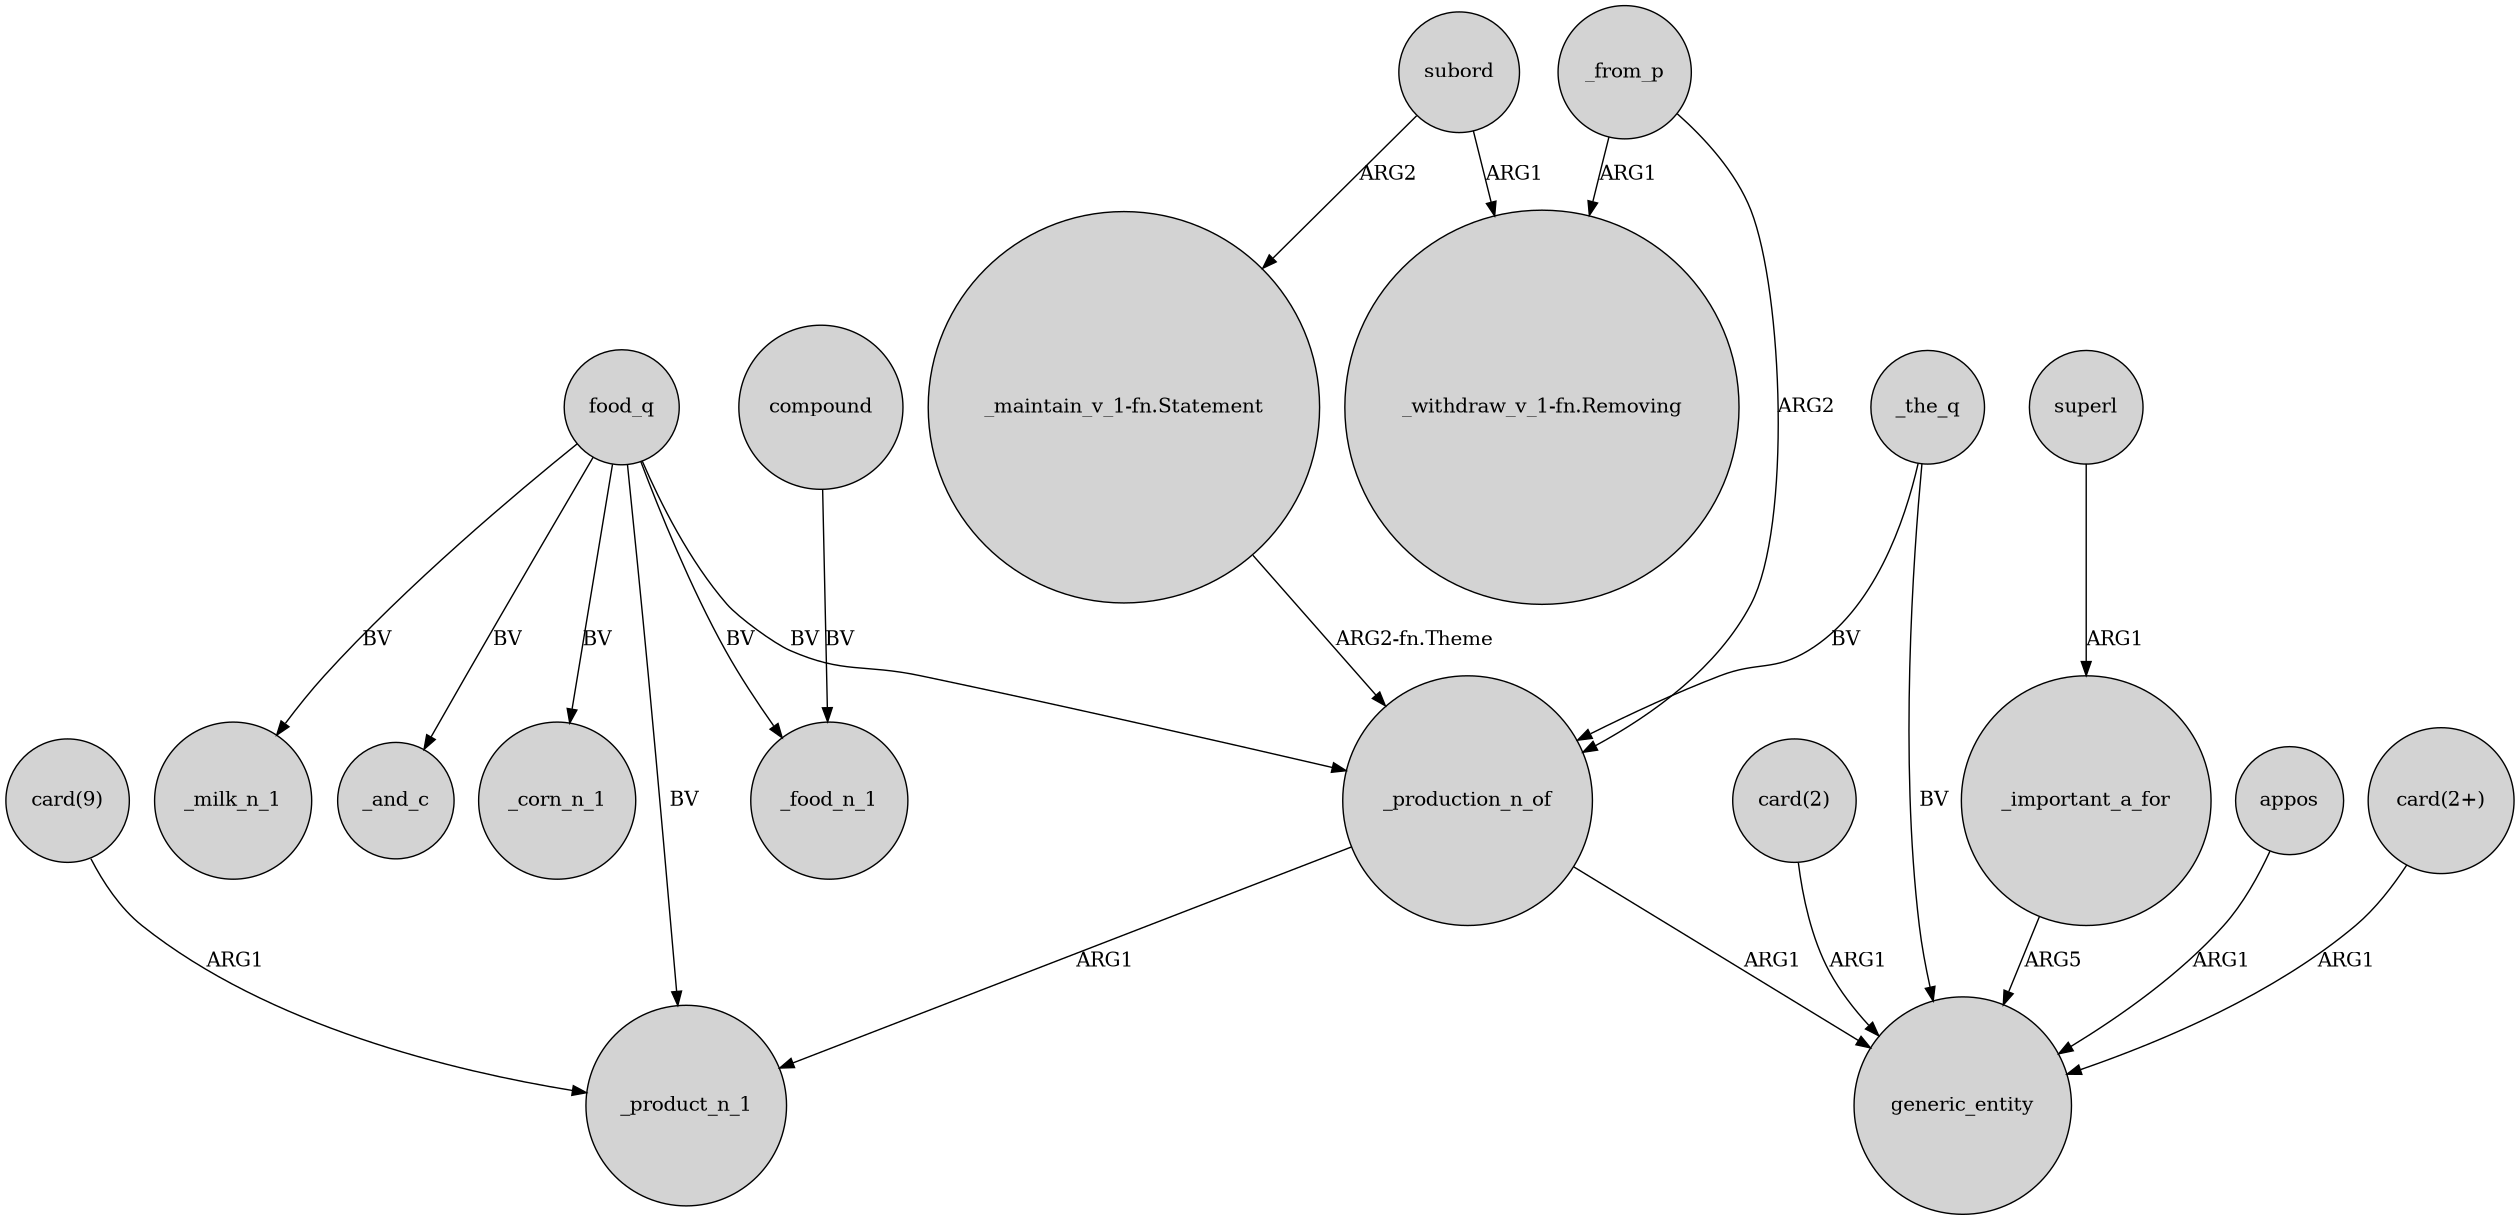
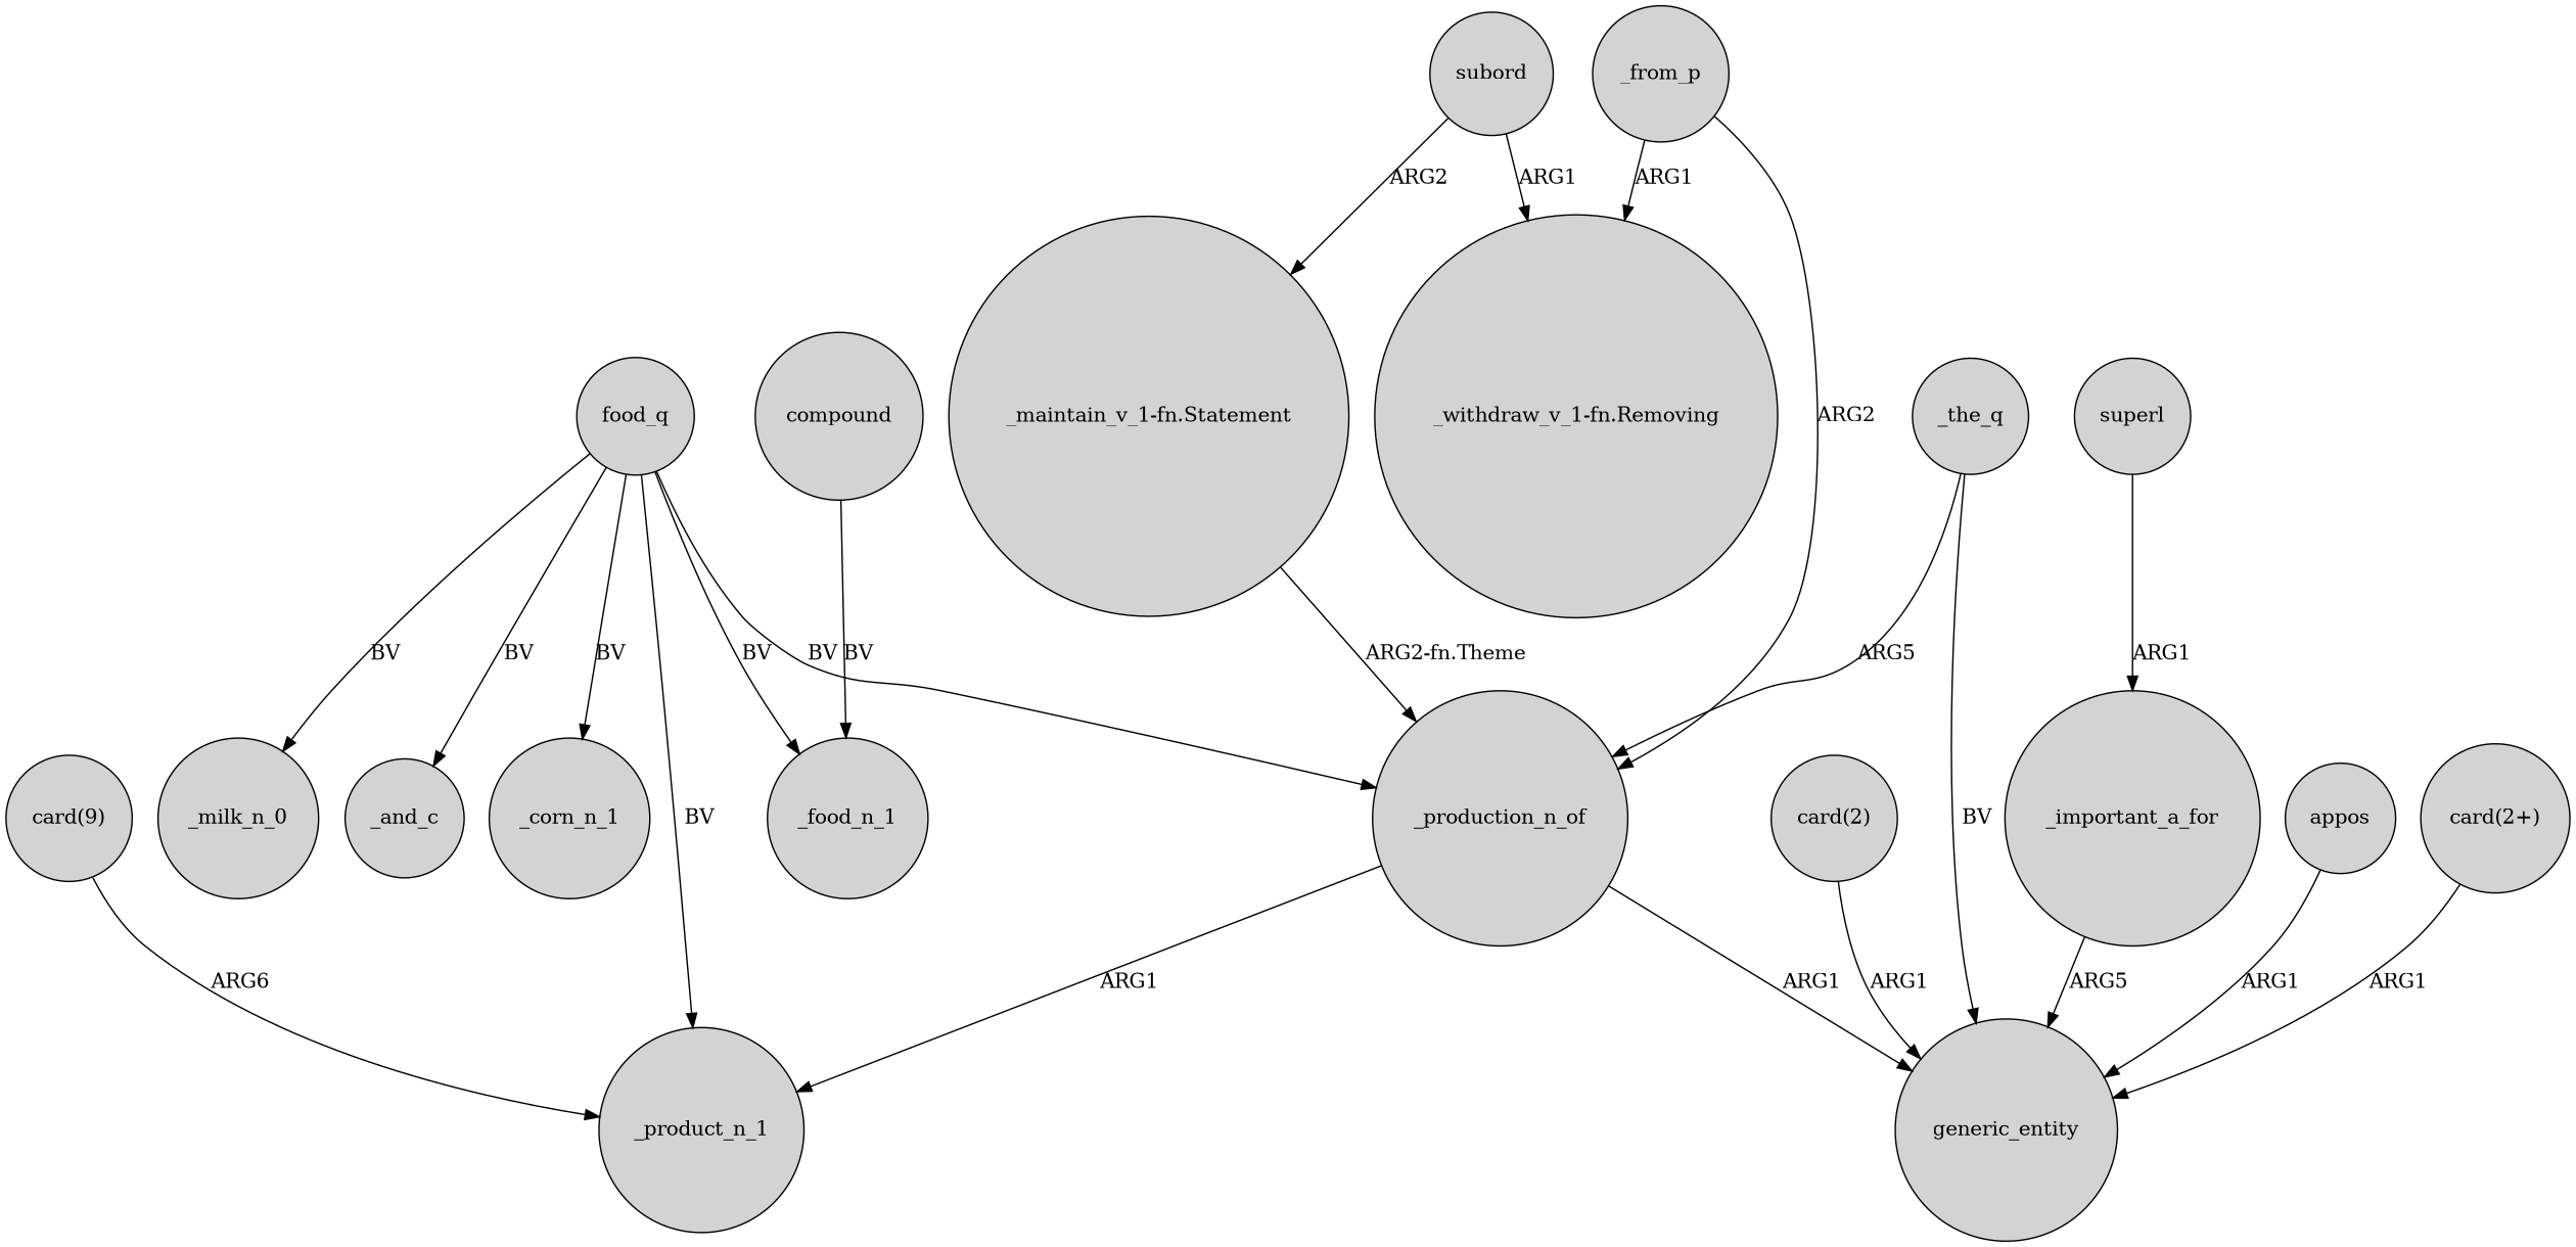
  digraph {
    node [shape=circle style=filled]
    n1 [label=food_q]
    _production_n_of
    _product_n_1
    _food_n_1
-   _milk_n_1
+   _milk_n_1 [label=_milk_n_0]
    _and_c
    _corn_n_1
    generic_entity
    _the_q
    compound
    subord
    "_withdraw_v_1-fn.Removing"
    "_maintain_v_1-fn.Statement"
    superl
    _important_a_for
    appos
    "card(2+)"
    _from_p
    "card(9)"
    "card(2)"
    n1 -> _production_n_of [label=BV]
    n1 -> _product_n_1 [label=BV]
    n1 -> _food_n_1 [label=BV]
    n1 -> _milk_n_1 [label=BV]
    n1 -> _and_c [label=BV]
    n1 -> _corn_n_1 [label=BV]
    _production_n_of -> _product_n_1 [label=ARG1]
    _production_n_of -> generic_entity [label=ARG1]
-   _the_q -> _production_n_of [label=BV]
+   _the_q -> _production_n_of [label=ARG5]
    _the_q -> generic_entity [label=BV]
    compound -> _food_n_1 [label=BV]
    subord -> "_withdraw_v_1-fn.Removing" [label=ARG1]
    subord -> "_maintain_v_1-fn.Statement" [label=ARG2]
    "_maintain_v_1-fn.Statement" -> _production_n_of [label="ARG2-fn.Theme"]
    superl -> _important_a_for [label=ARG1]
    _important_a_for -> generic_entity [label=ARG5]
    appos -> generic_entity [label=ARG1]
    "card(2+)" -> generic_entity [label=ARG1]
    _from_p -> _production_n_of [label=ARG2]
    _from_p -> "_withdraw_v_1-fn.Removing" [label=ARG1]
-   "card(9)" -> _product_n_1 [label=ARG1]
+   "card(9)" -> _product_n_1 [label=ARG6]
    "card(2)" -> generic_entity [label=ARG1]
  }
